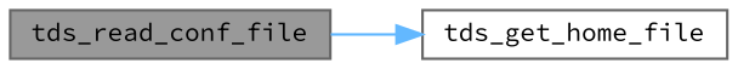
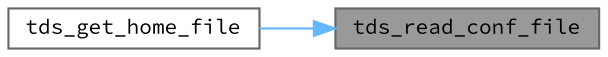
  digraph {
    rankdir=LR
    fontname="Source Code Pro"
    node [fontname="Source Code Pro" fontsize=10 shape=box style=filled]
    n1 [color=gray40 fillcolor=grey60 fontcolor=black height=0.2 label=tds_read_conf_file width=0.4]
    n2 [color=grey40 fillcolor=white height=0.2 label=tds_get_home_file width=0.4]
-   n1 -> n2 [color=steelblue1 fontname="Source Code Pro" fontsize=10 labelfontname=Helvetica labelfontsize=10 style=solid]
+   n2 -> n1 [color=steelblue1 fontname="Source Code Pro" fontsize=10 labelfontname=Helvetica labelfontsize=10 style=solid]
  }
